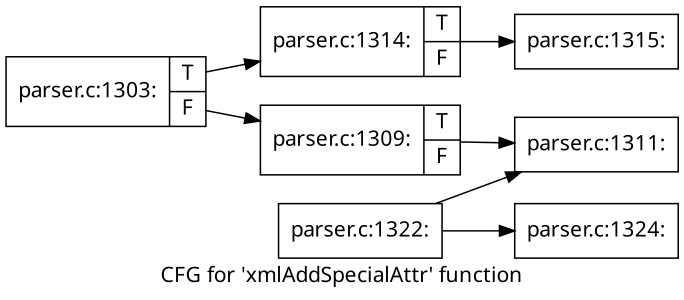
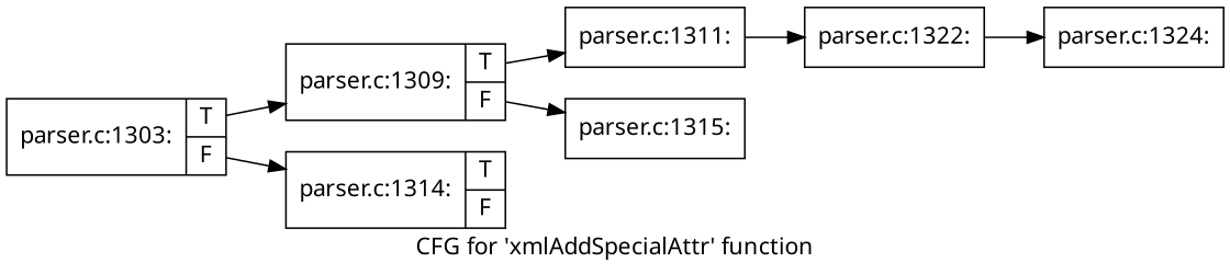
  digraph {
    fontname="Noto Sans"
    label="CFG for 'xmlAddSpecialAttr' function"
    rankdir=LR
    node [fontname="Noto Sans" shape=record]
    edge [fontname="Noto Sans"]
    n1 [label="{parser.c:1303:|{<s0>T|<s1>F}}"]
    n2 [label="{parser.c:1309:|{<s0>T|<s1>F}}"]
    n3 [label="{parser.c:1314:|{<s0>T|<s1>F}}"]
    n4 [label="{parser.c:1311:}"]
    n5 [label="{parser.c:1315:}"]
    n6 [label="{parser.c:1322:}"]
    n7 [label="{parser.c:1324:}"]
    n1 -> n2
    n1 -> n3
    n2 -> n4
-   n3 -> n5
-   n6 -> n4
+   n2 -> n5
+   n4 -> n6
    n6 -> n7
  }
